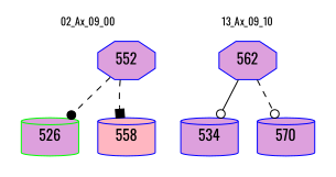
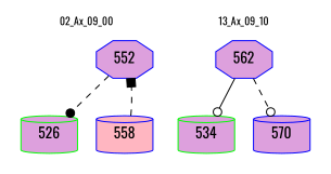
  digraph {
    fontname=Oswald
    node [color=blue fillcolor=plum fontname=Oswald shape=cylinder style=filled]
    edge [arrowhead=odot color=black fontname=Oswald style=dashed]
    n1 [label=552 shape=octagon]
    n2 [color=green label=526]
    n3 [fillcolor=lightpink label=558]
    n4 [label=562 shape=octagon]
-   n5 [label=534]
+   n5 [color=green label=534]
    n6 [label=570]
    subgraph cluster_1 {
      color=white
      fontsize=10
      label="02_Ax_09_00"
      n1
      n2
      n3
    }
    subgraph cluster_2 {
      color=white
      fontsize=10
      label="13_Ax_09_10"
      n4
      n5
      n6
    }
    n1 -> n2 [arrowhead=dot]
-   n1 -> n3 [arrowhead=box]
+   n3 -> n1 [arrowhead=box]
    n4 -> n5 [style=solid]
    n4 -> n6
  }
